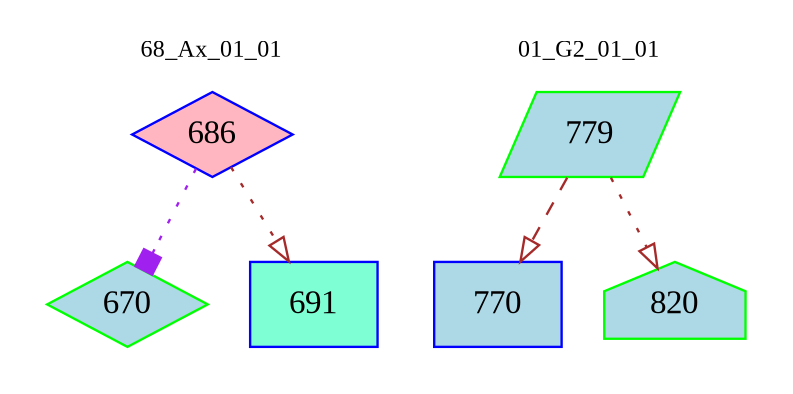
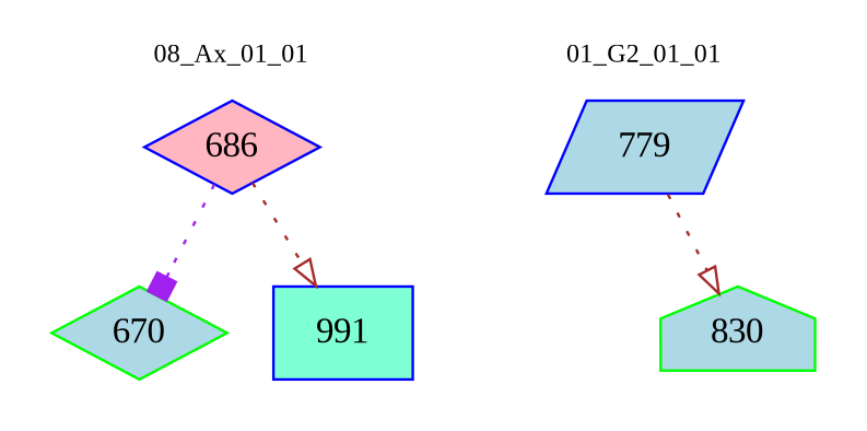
  digraph {
    fontname="Liberation Serif"
    node [color=blue fillcolor=lightblue fontname="Liberation Serif" shape=diamond style=filled]
    edge [arrowhead=onormal color=brown fontname="Liberation Serif" style=dotted]
    n1 [fillcolor=lightpink label=686]
    n2 [color=green label=670]
-   n3 [fillcolor=aquamarine label=691 shape=box]
-   n4 [color=green label=779 shape=parallelogram]
-   n5 [label=770 shape=box]
-   n6 [color=green label=820 shape=house]
+   n3 [fillcolor=aquamarine label=991 shape=box]
+   n4 [label=779 shape=parallelogram]
+   n6 [color=green label=830 shape=house]
    subgraph cluster_1 {
      color=white
      fontsize=10
-     label="68_Ax_01_01"
+     label="08_Ax_01_01"
      n1
      n2
      n3
    }
    subgraph cluster_2 {
      color=white
      fontsize=10
      label="01_G2_01_01"
      n4
-     n5
      n6
    }
    n1 -> n2 [arrowhead=box color=purple]
    n1 -> n3
-   n4 -> n5 [style=dashed]
    n4 -> n6
  }
